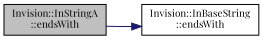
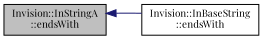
  digraph {
    rankdir=LR
    fontname="Playfair Display"
    node [color=black fontname="Playfair Display" fontsize=10 shape=record style=filled]
    n1 [fillcolor=grey75 fontcolor=black height=0.2 label="Invision::InStringA\l::endsWith" width=0.4]
    n2 [fillcolor=white height=0.2 label="Invision::InBaseString\l::endsWith" width=0.4]
-   n1 -> n2 [color=midnightblue fontname="Playfair Display" fontsize=10 labelfontname=Helvetica labelfontsize=10 style=solid]
+   n2 -> n1 [color=midnightblue fontname="Playfair Display" fontsize=10 labelfontname=Helvetica labelfontsize=10 style=solid]
  }
